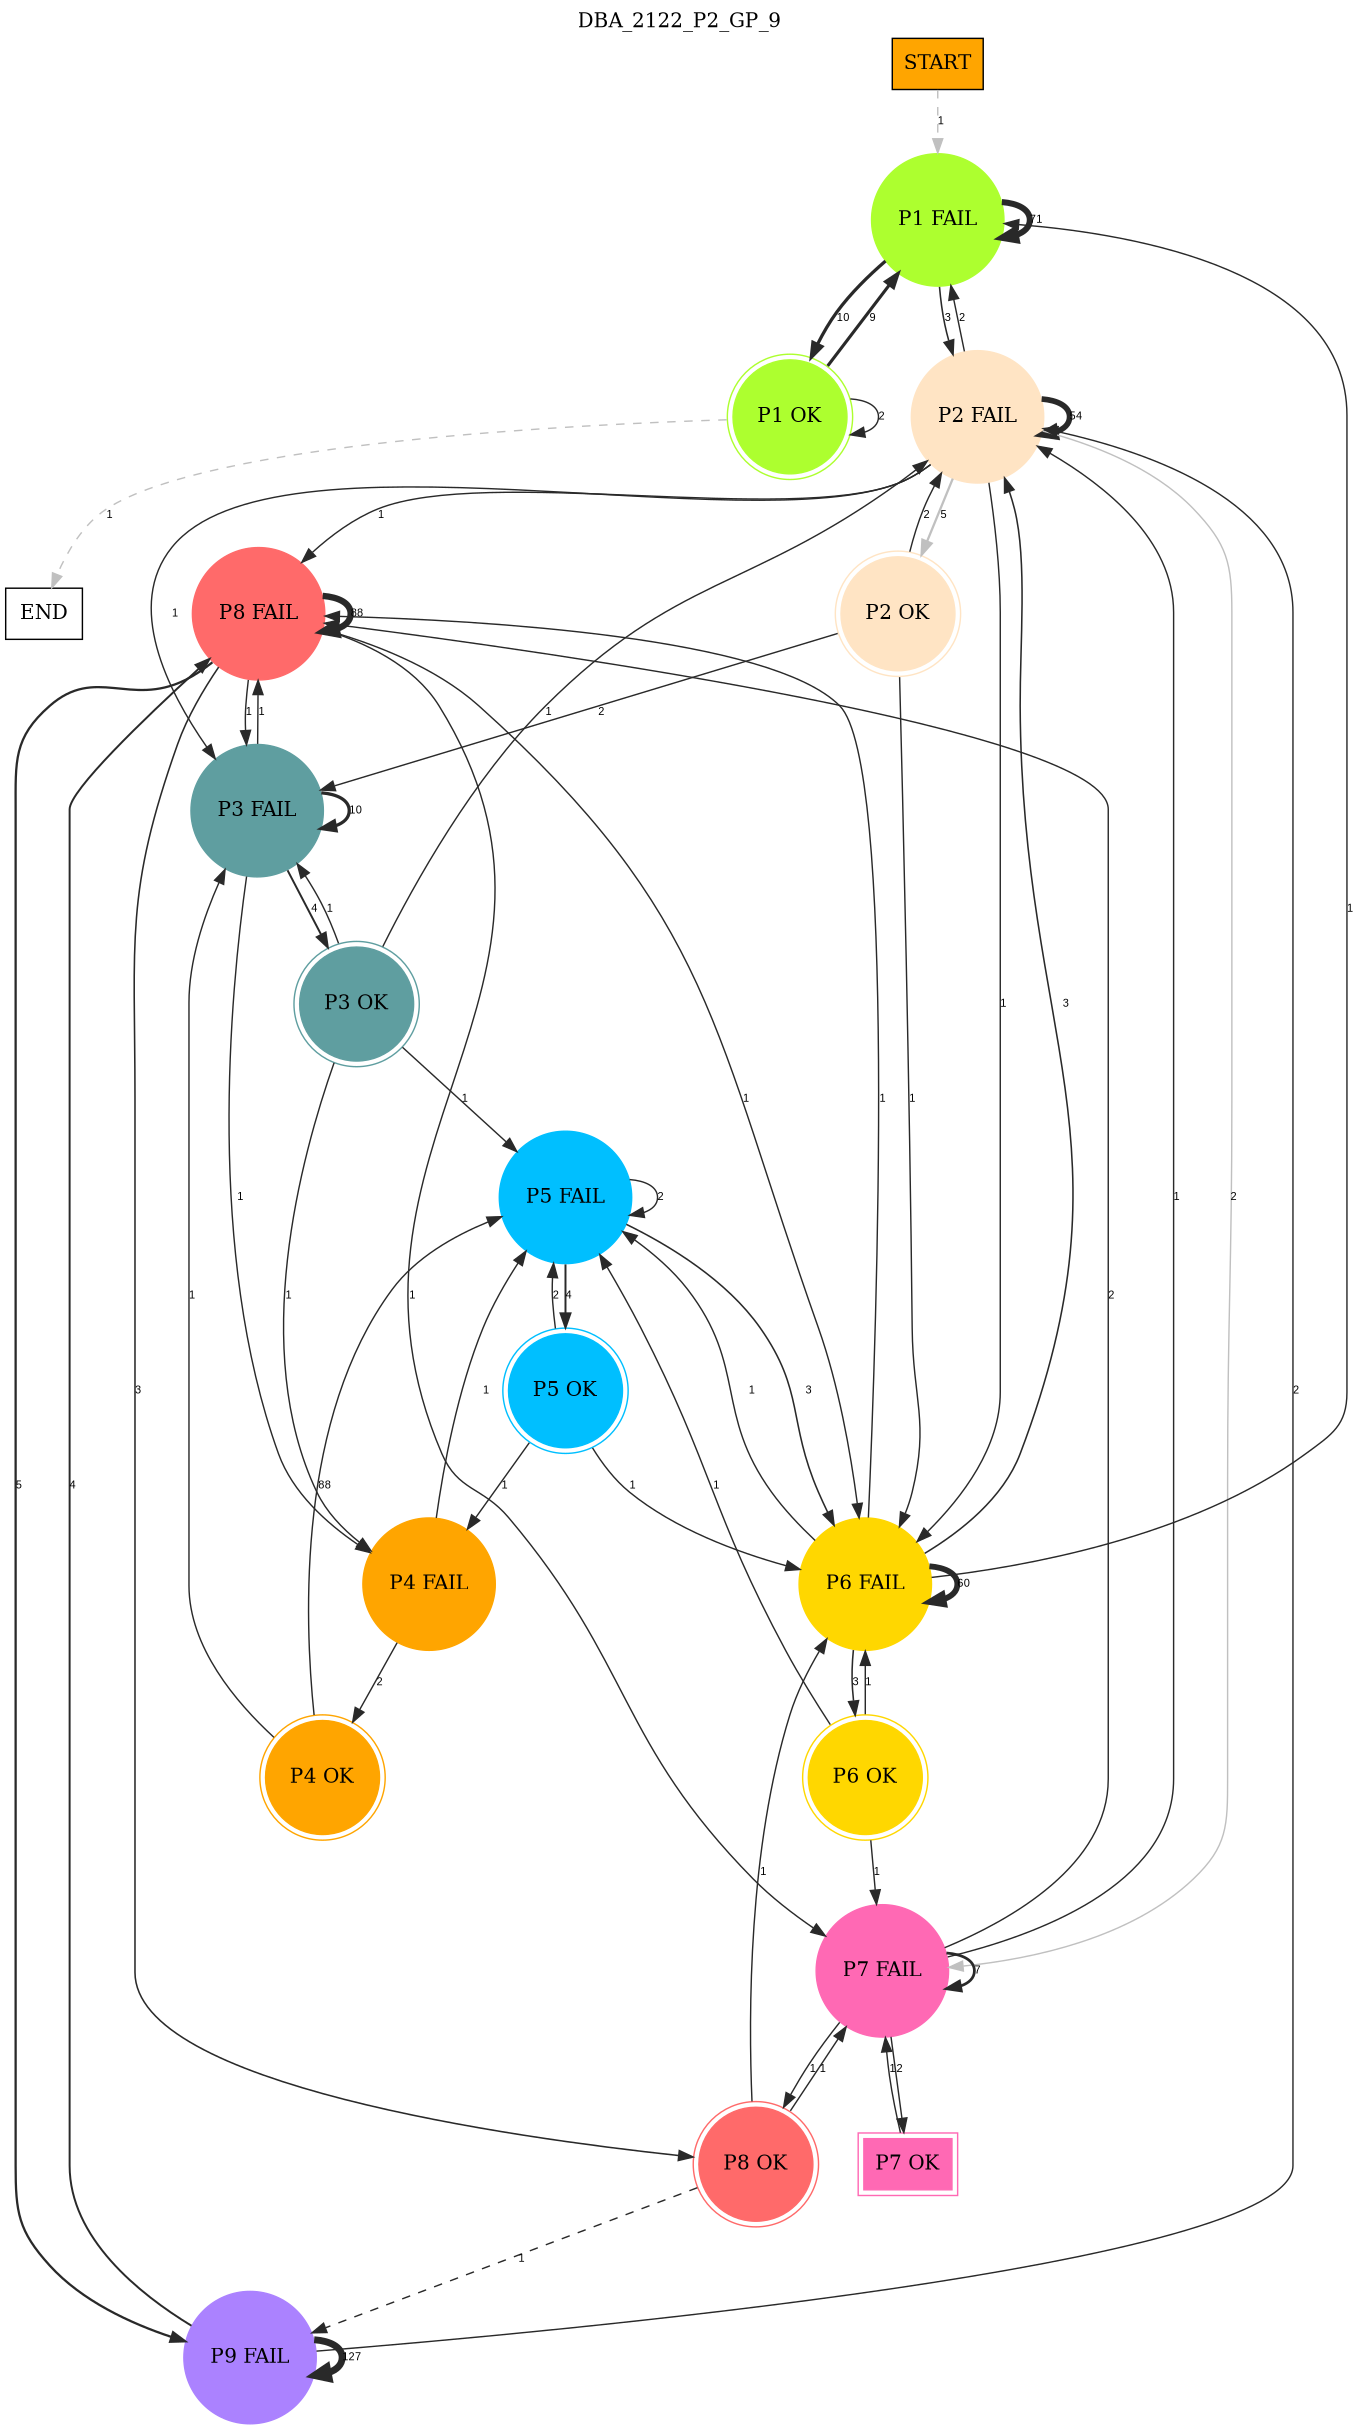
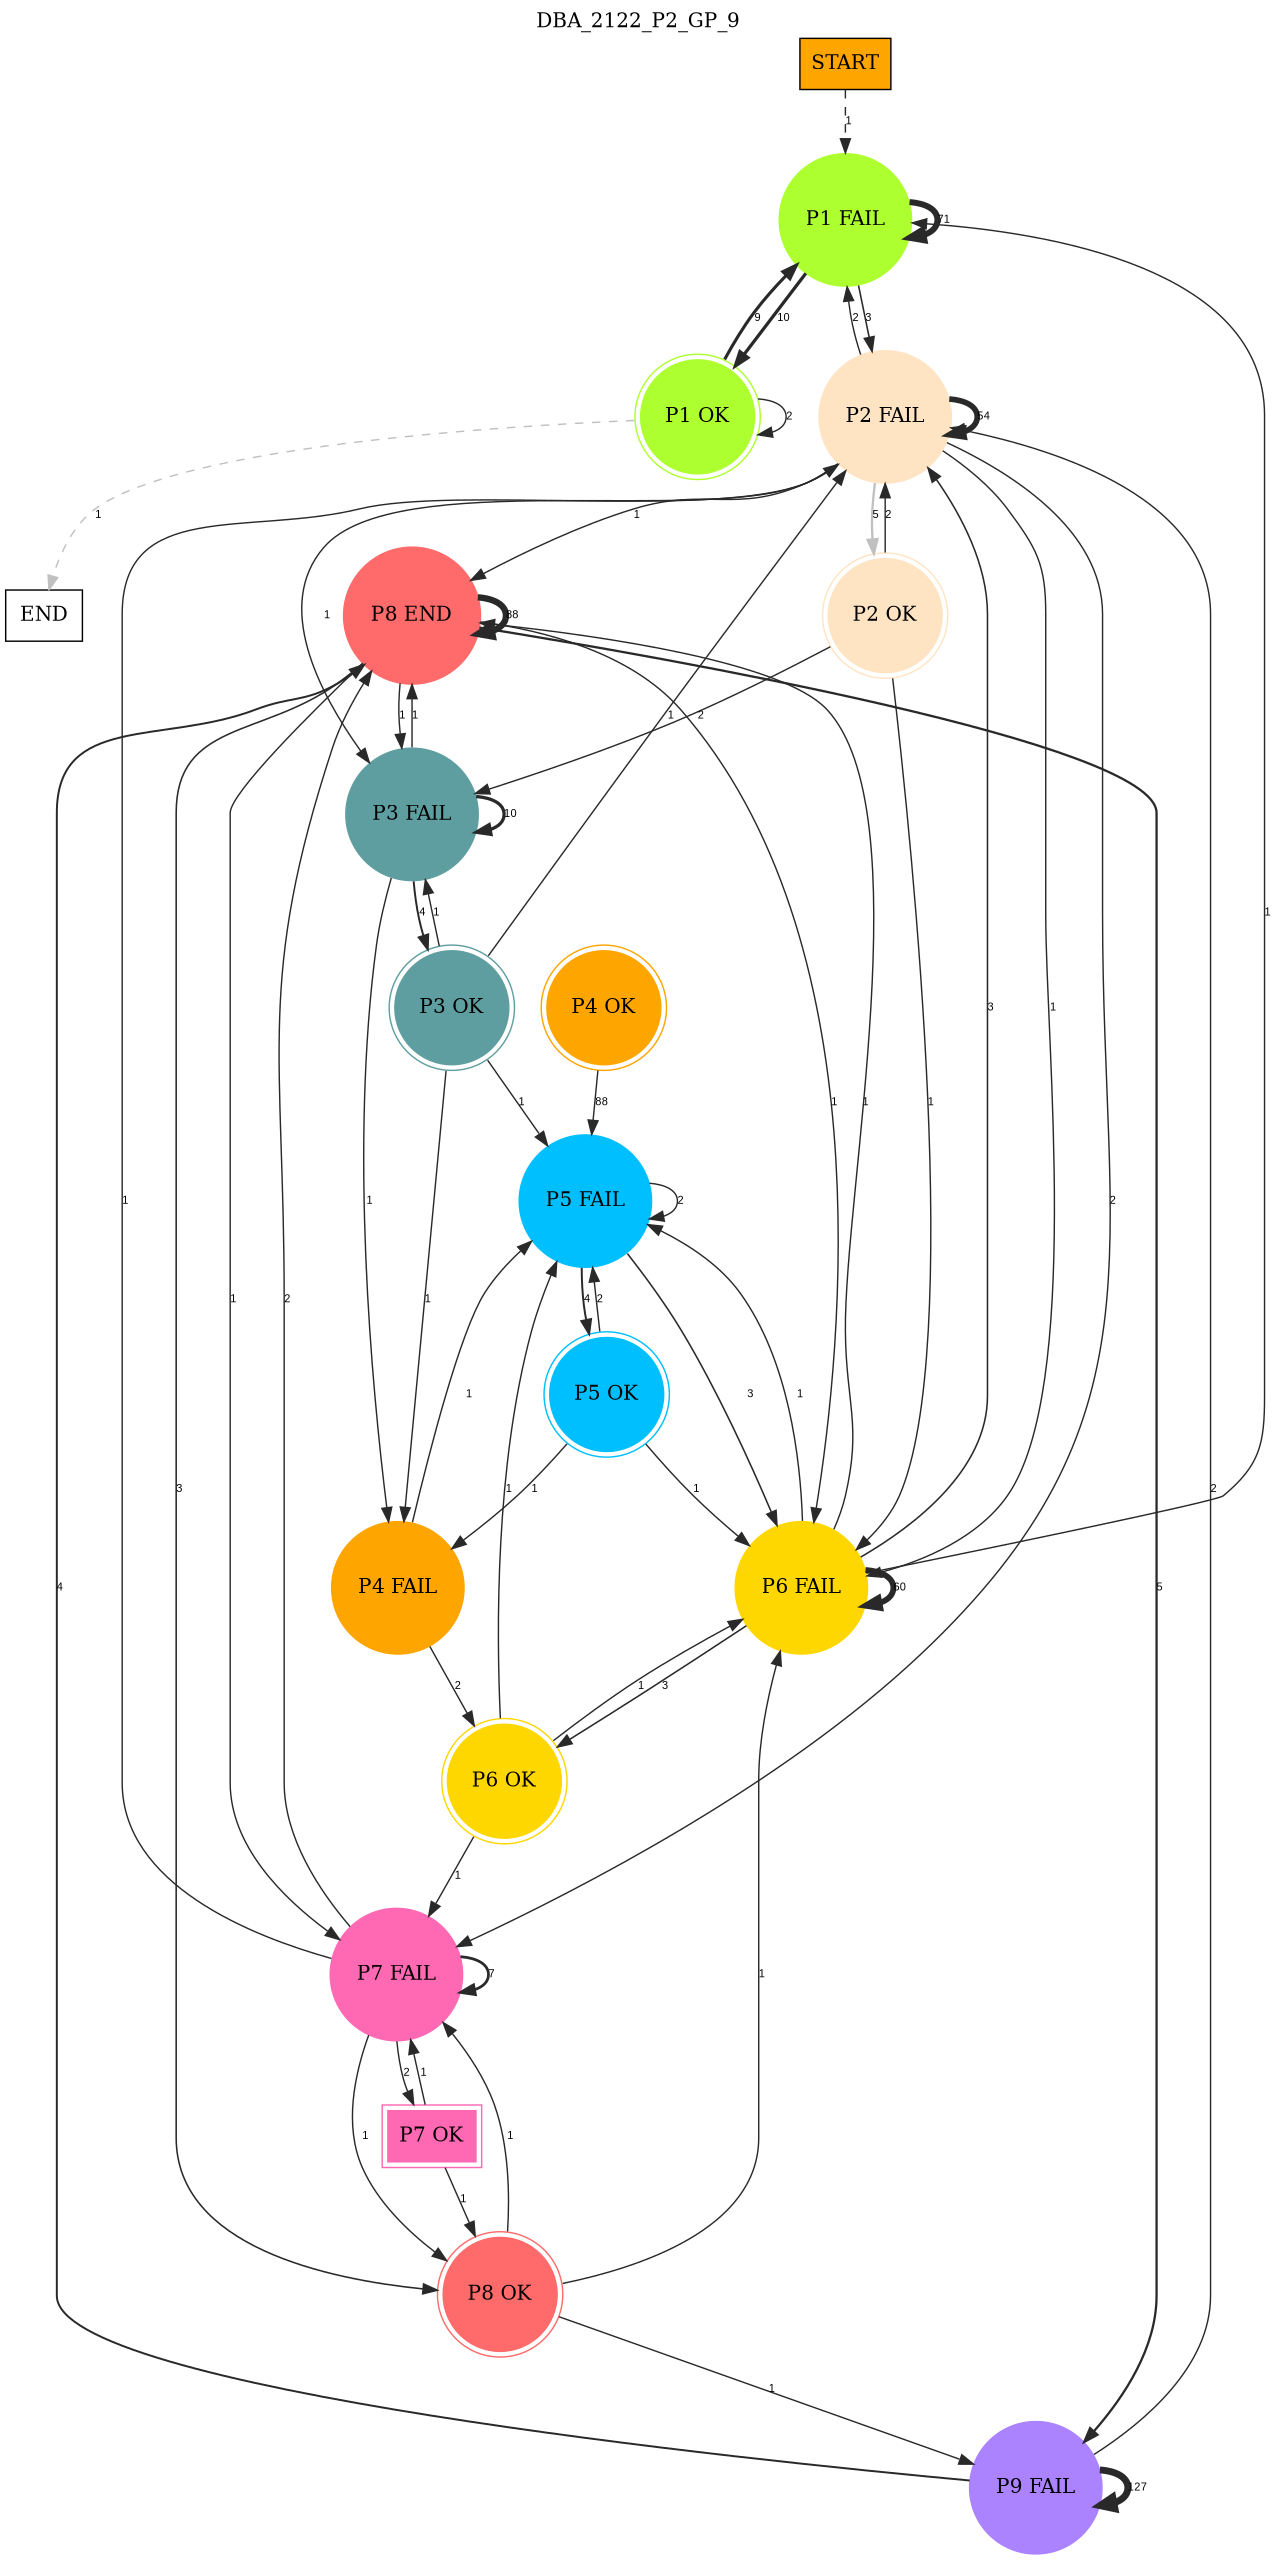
  digraph {
    label=DBA_2122_P2_GP_9
    labelloc=t
    node [color=black shape=circle style=filled]
    edge [color=grey16 fontname=Arial fontsize=8 labelfloat=false penwidth=1]
    START [fillcolor=orange shape=box]
    "P1 FAIL" [color=greenyellow]
    "P1 OK" [color=greenyellow peripheries=2]
    "P2 FAIL" [color=bisque]
    END [fillcolor=white shape=box]
    "P3 FAIL" [color=cadetblue]
    "P6 FAIL" [color=gold]
    "P2 OK" [color=bisque peripheries=2]
    "P7 FAIL" [color=hotpink]
-   "P8 FAIL" [color=indianred1]
+   "P8 FAIL" [color=indianred1 label="P8 END"]
    "P4 FAIL" [color=orange]
    "P3 OK" [color=cadetblue peripheries=2]
    "P5 FAIL" [color=deepskyblue]
    "P6 OK" [color=gold peripheries=2]
    "P7 OK" [color=hotpink peripheries=2 shape=box]
    "P8 OK" [color=indianred1 peripheries=2]
    "P9 FAIL" [color=mediumpurple1]
    "P4 OK" [color=orange peripheries=2]
    "P5 OK" [color=deepskyblue peripheries=2]
-   START -> "P1 FAIL" [color=grey label=1 style=dashed penwidth=""]
+   START -> "P1 FAIL" [label=1 style=dashed penwidth=""]
    "P1 FAIL" -> "P1 FAIL" [label=71 penwidth=4.26267987704132]
    "P1 FAIL" -> "P1 OK" [label=10 penwidth=2.30258509299405]
    "P1 FAIL" -> "P2 FAIL" [label=3 penwidth=1.09861228866811]
    "P1 OK" -> "P1 FAIL" [label=9 penwidth=2.19722457733622]
    "P1 OK" -> "P1 OK" [label=2]
    "P1 OK" -> END [color=grey label=1 style=dashed penwidth=""]
    "P2 FAIL" -> "P1 FAIL" [label=2]
    "P2 FAIL" -> "P2 FAIL" [label=54 penwidth=3.98898404656427]
    "P2 FAIL" -> "P3 FAIL" [label=1]
    "P2 FAIL" -> "P6 FAIL" [label=1]
    "P2 FAIL" -> "P2 OK" [color=grey label=5 penwidth=1.6094379124341]
-   "P2 FAIL" -> "P7 FAIL" [color=grey label=2]
+   "P2 FAIL" -> "P7 FAIL" [label=2]
    "P2 FAIL" -> "P8 FAIL" [label=1]
    "P3 FAIL" -> "P3 FAIL" [label=10 penwidth=2.30258509299405]
    "P3 FAIL" -> "P8 FAIL" [label=1]
    "P3 FAIL" -> "P4 FAIL" [label=1]
    "P3 FAIL" -> "P3 OK" [label=4 penwidth=1.38629436111989]
    "P6 FAIL" -> "P1 FAIL" [label=1]
    "P6 FAIL" -> "P2 FAIL" [label=3 penwidth=1.09861228866811]
    "P6 FAIL" -> "P6 FAIL" [label=60 penwidth=4.0943445622221]
    "P6 FAIL" -> "P8 FAIL" [label=1]
    "P6 FAIL" -> "P5 FAIL" [label=1]
    "P6 FAIL" -> "P6 OK" [label=3 penwidth=1.09861228866811]
    "P2 OK" -> "P2 FAIL" [label=2]
    "P2 OK" -> "P3 FAIL" [label=2]
    "P2 OK" -> "P6 FAIL" [label=1]
    "P7 FAIL" -> "P2 FAIL" [label=1]
    "P7 FAIL" -> "P7 FAIL" [label=7 penwidth=1.94591014905531]
    "P7 FAIL" -> "P8 FAIL" [label=2]
    "P7 FAIL" -> "P7 OK" [label=2]
    "P7 FAIL" -> "P8 OK" [label=1]
    "P8 FAIL" -> "P3 FAIL" [label=1]
    "P8 FAIL" -> "P6 FAIL" [label=1]
    "P8 FAIL" -> "P7 FAIL" [label=1]
    "P8 FAIL" -> "P8 FAIL" [label=88 penwidth=4.47733681447821]
    "P8 FAIL" -> "P8 OK" [label=3 penwidth=1.09861228866811]
    "P8 FAIL" -> "P9 FAIL" [label=5 penwidth=1.6094379124341]
    "P4 FAIL" -> "P5 FAIL" [label=1]
-   "P4 FAIL" -> "P4 OK" [label=2]
+   "P4 FAIL" -> "P6 OK" [label=2]
    "P3 OK" -> "P2 FAIL" [label=1]
    "P3 OK" -> "P3 FAIL" [label=1]
    "P3 OK" -> "P4 FAIL" [label=1]
    "P3 OK" -> "P5 FAIL" [label=1]
    "P5 FAIL" -> "P6 FAIL" [label=3 penwidth=1.09861228866811]
    "P5 FAIL" -> "P5 FAIL" [label=2]
    "P5 FAIL" -> "P5 OK" [label=4 penwidth=1.38629436111989]
    "P6 OK" -> "P6 FAIL" [label=1]
    "P6 OK" -> "P7 FAIL" [label=1]
    "P6 OK" -> "P5 FAIL" [label=1]
    "P7 OK" -> "P7 FAIL" [label=1]
+   "P7 OK" -> "P8 OK" [label=1]
    "P8 OK" -> "P6 FAIL" [label=1]
    "P8 OK" -> "P7 FAIL" [label=1]
-   "P8 OK" -> "P9 FAIL" [label=1 style=dashed]
+   "P8 OK" -> "P9 FAIL" [label=1]
    "P9 FAIL" -> "P2 FAIL" [label=2]
    "P9 FAIL" -> "P8 FAIL" [label=4 penwidth=1.38629436111989]
    "P9 FAIL" -> "P9 FAIL" [label=127 penwidth=4.84418708645859]
-   "P4 OK" -> "P3 FAIL" [label=1]
    "P4 OK" -> "P5 FAIL" [label=88]
    "P5 OK" -> "P6 FAIL" [label=1]
    "P5 OK" -> "P4 FAIL" [label=1]
    "P5 OK" -> "P5 FAIL" [label=2]
  }
